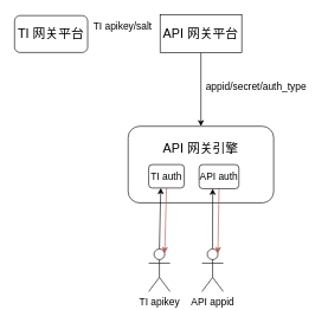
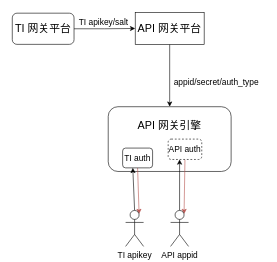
  <mxCell id="0" />
  <mxCell id="1" parent="0" />
  <mxCell id="2" value="&lt;font style=&quot;font-size: 18px;&quot;&gt;API 网关引擎&lt;br&gt;&lt;br&gt;&lt;br&gt;&lt;/font&gt;" style="rounded=1;whiteSpace=wrap;html=1;" vertex="1" parent="1"><mxGeometry x="180" y="177" width="205" height="108" as="geometry" /></mxCell>
+ <mxCell id="3" style="edgeStyle=orthogonalEdgeStyle;rounded=0;orthogonalLoop=1;jettySize=auto;html=1;exitX=1;exitY=0.5;exitDx=0;exitDy=0;entryX=0;entryY=0.5;entryDx=0;entryDy=0;" edge="1" parent="1" source="4" target="6"><mxGeometry relative="1" as="geometry" /></mxCell>
  <mxCell id="4" value="&lt;font style=&quot;font-size: 18px;&quot;&gt;TI 网关平台&lt;/font&gt;" style="rounded=1;whiteSpace=wrap;html=1;" vertex="1" parent="1"><mxGeometry x="20" y="21" width="103" height="52" as="geometry" /></mxCell>
  <mxCell id="5" style="edgeStyle=orthogonalEdgeStyle;rounded=0;orthogonalLoop=1;jettySize=auto;html=1;exitX=0.5;exitY=1;exitDx=0;exitDy=0;entryX=0.5;entryY=0;entryDx=0;entryDy=0;" edge="1" parent="1" source="6" target="2"><mxGeometry relative="1" as="geometry" /></mxCell>
  <mxCell id="6" value="&lt;font style=&quot;font-size: 18px;&quot;&gt;API 网关平台&lt;/font&gt;" style="whiteSpace=wrap;html=1;rounded=0;" vertex="1" parent="1"><mxGeometry x="225" y="20" width="115" height="53" as="geometry" /></mxCell>
  <mxCell id="7" value="&lt;font style=&quot;font-size: 14px;&quot;&gt;TI apikey/salt&lt;/font&gt;" style="text;html=1;align=center;verticalAlign=middle;resizable=0;points=[];autosize=1;strokeColor=none;fillColor=none;" vertex="1" parent="1"><mxGeometry x="122" y="21" width="100" height="29" as="geometry" /></mxCell>
  <mxCell id="8" style="edgeStyle=none;shape=connector;rounded=0;orthogonalLoop=1;jettySize=auto;html=1;entryX=0.75;entryY=0.1;entryDx=0;entryDy=0;entryPerimeter=0;labelBackgroundColor=default;strokeColor=#b85450;fontFamily=Helvetica;fontSize=11;fontColor=default;endArrow=classic;fillColor=#f8cecc;exitX=0.5;exitY=1;exitDx=0;exitDy=0;" edge="1" parent="1" source="12" target="11"><mxGeometry relative="1" as="geometry"><mxPoint x="-111" y="643" as="sourcePoint" /></mxGeometry></mxCell>
- <mxCell id="9" value="&lt;font style=&quot;font-size: 14px;&quot;&gt;appid/secret/auth_type&lt;/font&gt;" style="text;html=1;align=center;verticalAlign=middle;resizable=0;points=[];autosize=1;strokeColor=none;fillColor=none;" vertex="1" parent="1"><mxGeometry x="280" y="107" width="160" height="29" as="geometry" /></mxCell>
+ <mxCell id="9" value="&lt;font style=&quot;font-size: 14px;&quot;&gt;appid/secret/auth_type&lt;/font&gt;" style="text;html=1;align=center;verticalAlign=middle;resizable=0;points=[];autosize=1;strokeColor=none;fillColor=none;" vertex="1" parent="1"><mxGeometry x="280" y="122" width="160" height="29" as="geometry" /></mxCell>
  <mxCell id="10" style="rounded=0;orthogonalLoop=1;jettySize=auto;html=1;exitX=0.5;exitY=0;exitDx=0;exitDy=0;exitPerimeter=0;strokeColor=default;entryX=0.34;entryY=1;entryDx=0;entryDy=0;entryPerimeter=0;" edge="1" parent="1" source="11" target="12"><mxGeometry relative="1" as="geometry"><mxPoint x="226" y="266" as="targetPoint" /></mxGeometry></mxCell>
  <mxCell id="11" value="&lt;font style=&quot;font-size: 14px;&quot;&gt;TI apikey&lt;/font&gt;" style="shape=umlActor;verticalLabelPosition=bottom;verticalAlign=top;html=1;outlineConnect=0;" vertex="1" parent="1"><mxGeometry x="209" y="350" width="30" height="60" as="geometry" /></mxCell>
- <mxCell id="12" value="&lt;font style=&quot;font-size: 14px;&quot;&gt;TI auth&lt;/font&gt;" style="rounded=1;whiteSpace=wrap;html=1;" vertex="1" parent="1"><mxGeometry x="209" y="231" width="50" height="33" as="geometry" /></mxCell>
+ <mxCell id="12" value="&lt;font style=&quot;font-size: 14px;&quot;&gt;TI auth&lt;/font&gt;" style="rounded=1;whiteSpace=wrap;html=1;" vertex="1" parent="1"><mxGeometry x="204" y="246" width="50" height="33" as="geometry" /></mxCell>
  <mxCell id="13" style="edgeStyle=none;shape=connector;rounded=0;orthogonalLoop=1;jettySize=auto;html=1;entryX=0.75;entryY=0.1;entryDx=0;entryDy=0;entryPerimeter=0;labelBackgroundColor=default;strokeColor=#b85450;fontFamily=Helvetica;fontSize=11;fontColor=default;endArrow=classic;fillColor=#f8cecc;exitX=0.5;exitY=1;exitDx=0;exitDy=0;" edge="1" parent="1" source="16" target="15"><mxGeometry relative="1" as="geometry"><mxPoint x="272" y="641" as="sourcePoint" /></mxGeometry></mxCell>
  <mxCell id="14" style="rounded=0;orthogonalLoop=1;jettySize=auto;html=1;exitX=0.5;exitY=0;exitDx=0;exitDy=0;exitPerimeter=0;strokeColor=default;entryX=0.34;entryY=1;entryDx=0;entryDy=0;entryPerimeter=0;" edge="1" parent="1" source="15" target="16"><mxGeometry relative="1" as="geometry"><mxPoint x="609" y="264" as="targetPoint" /></mxGeometry></mxCell>
  <mxCell id="15" value="&lt;font style=&quot;font-size: 14px;&quot;&gt;API appid&lt;/font&gt;" style="shape=umlActor;verticalLabelPosition=bottom;verticalAlign=top;html=1;outlineConnect=0;" vertex="1" parent="1"><mxGeometry x="284" y="350" width="30" height="60" as="geometry" /></mxCell>
- <mxCell id="16" value="&lt;font style=&quot;font-size: 14px;&quot;&gt;API auth&lt;/font&gt;" style="rounded=1;whiteSpace=wrap;html=1;" vertex="1" parent="1"><mxGeometry x="280" y="231" width="56" height="34" as="geometry" /></mxCell>
+ <mxCell id="16" value="&lt;font style=&quot;font-size: 14px;&quot;&gt;API auth&lt;/font&gt;" style="rounded=1;whiteSpace=wrap;html=1;dashed=1;" vertex="1" parent="1"><mxGeometry x="280" y="231" width="56" height="34" as="geometry" /></mxCell>
